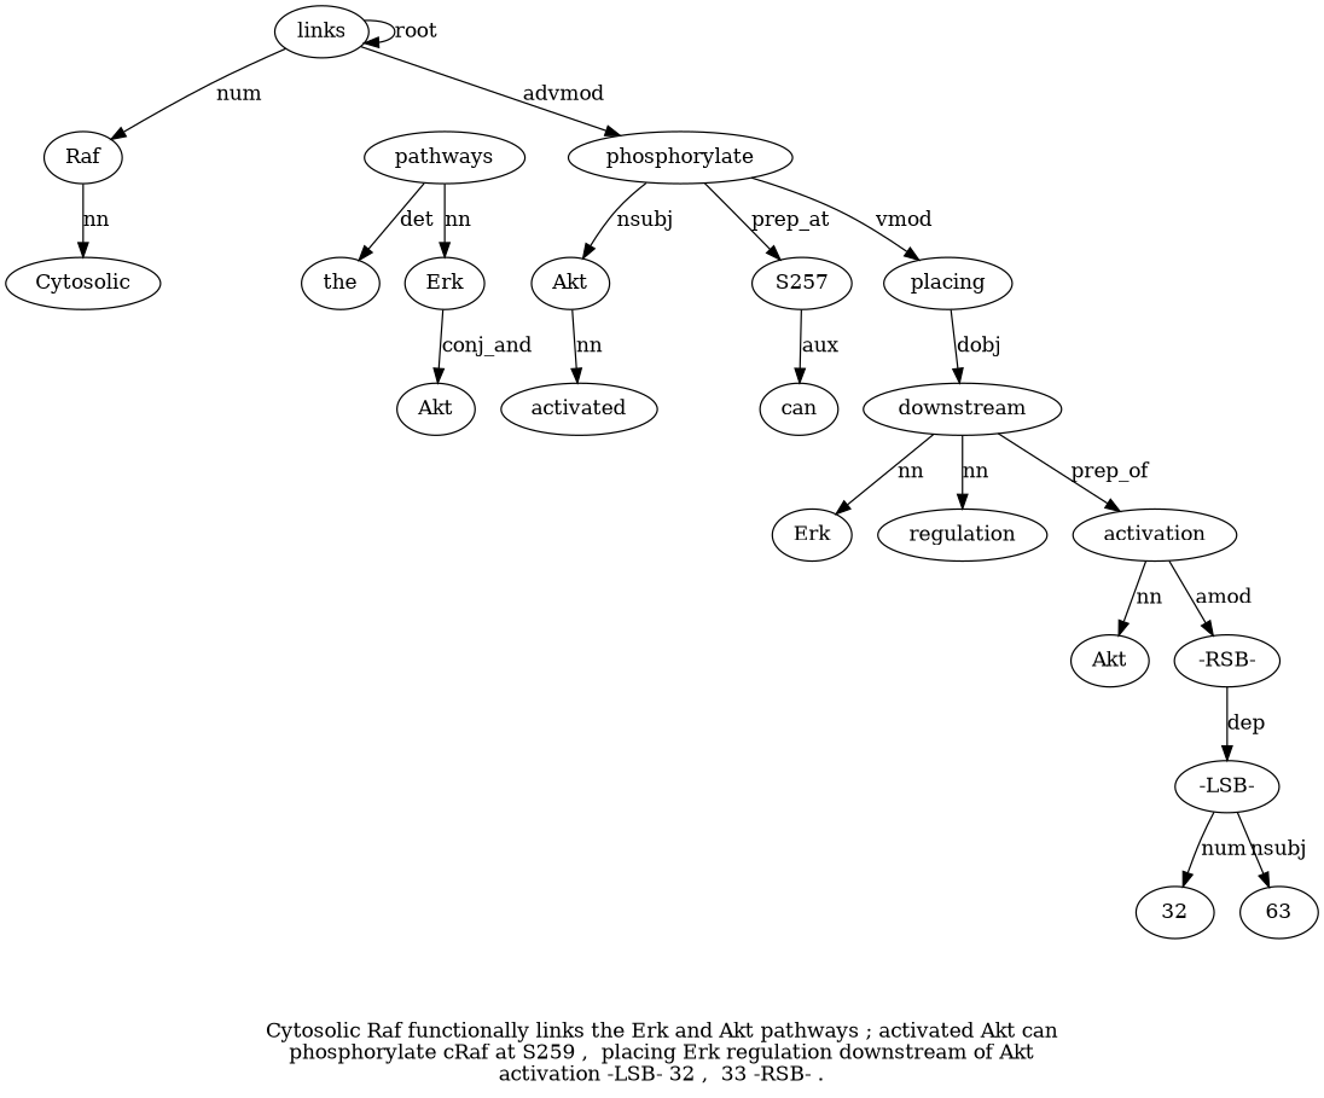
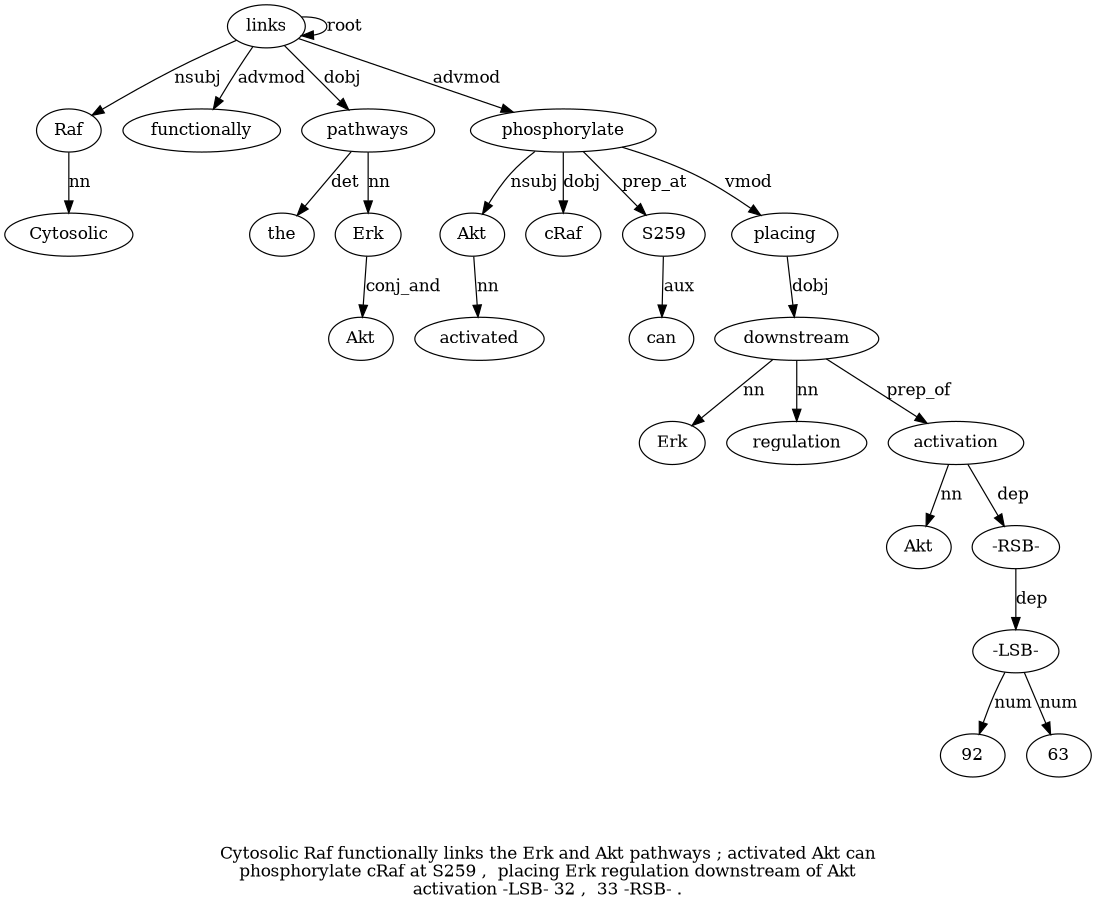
  digraph {
    label="Cytosolic Raf functionally links the Erk and Akt pathways ; activated Akt can\nphosphorylate cRaf at S259 ,  placing Erk regulation downstream of Akt\nactivation -LSB- 32 ,  33 -RSB- ."
    node [fillcolor=white style=filled]
    n1 [label=Raf]
    n2 [label=Cytosolic]
    n3 [label=links]
+   n4 [label=functionally]
    n5 [label=pathways]
    n6 [label=phosphorylate]
    n7 [label=the]
    n8 [label=Erk]
    n9 [label=Akt]
-   n11 [label=S257]
+   n10 [label=cRaf]
+   n11 [label=S259]
    n12 [label=placing]
    n13 [label=Akt]
    n14 [label=activated]
    n15 [label=can]
    n16 [label=downstream]
    n17 [label=Erk]
    n18 [label=regulation]
    n19 [label=activation]
    n20 [label=Akt]
    n21 [label="-RSB-"]
    n22 [label="-LSB-"]
-   n23 [label=32]
+   n23 [label=92]
    n24 [label=63]
    n1 -> n2 [label=nn]
-   n3 -> n1 [label=num]
+   n3 -> n1 [label=nsubj]
    n3 -> n3 [label=root]
+   n3 -> n4 [label=advmod]
+   n3 -> n5 [label=dobj]
    n3 -> n6 [label=advmod]
    n5 -> n7 [label=det]
    n5 -> n8 [label=nn]
    n6 -> n9 [label=nsubj]
+   n6 -> n10 [label=dobj]
    n6 -> n11 [label=prep_at]
    n6 -> n12 [label=vmod]
    n8 -> n13 [label=conj_and]
    n9 -> n14 [label=nn]
    n11 -> n15 [label=aux]
    n12 -> n16 [label=dobj]
    n16 -> n17 [label=nn]
    n16 -> n18 [label=nn]
    n16 -> n19 [label=prep_of]
    n19 -> n20 [label=nn]
-   n19 -> n21 [label=amod]
+   n19 -> n21 [label=dep]
    n21 -> n22 [label=dep]
    n22 -> n23 [label=num]
-   n22 -> n24 [label=nsubj]
+   n22 -> n24 [label=num]
  }
